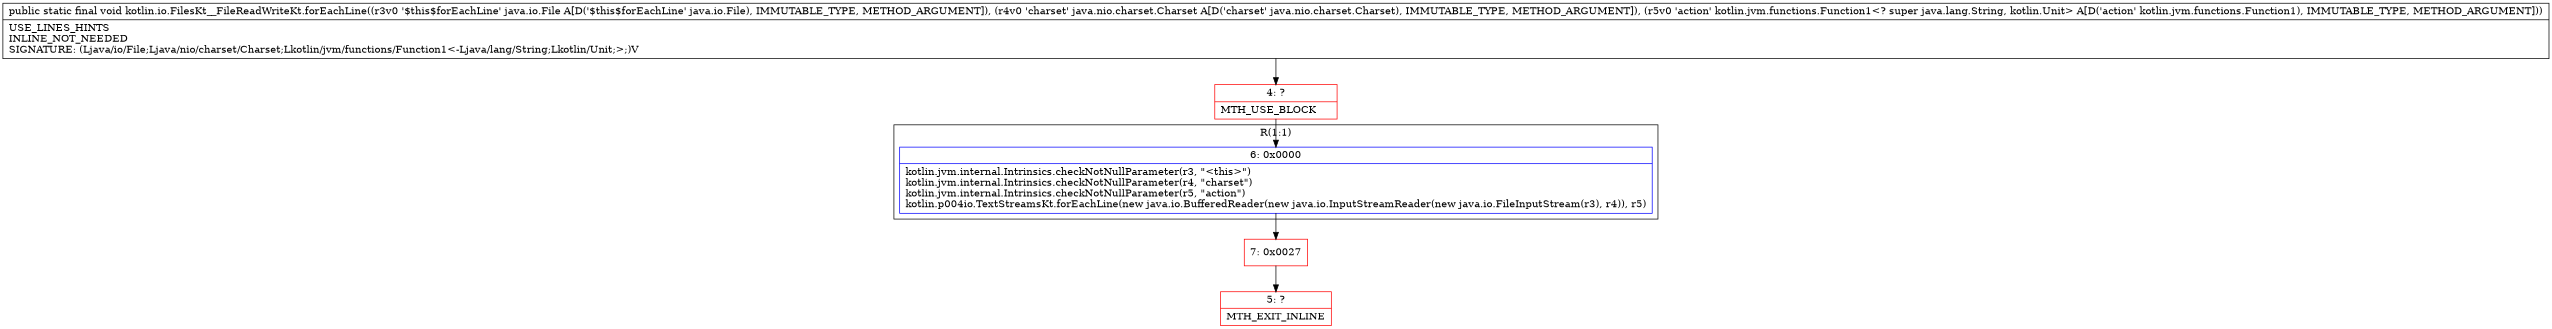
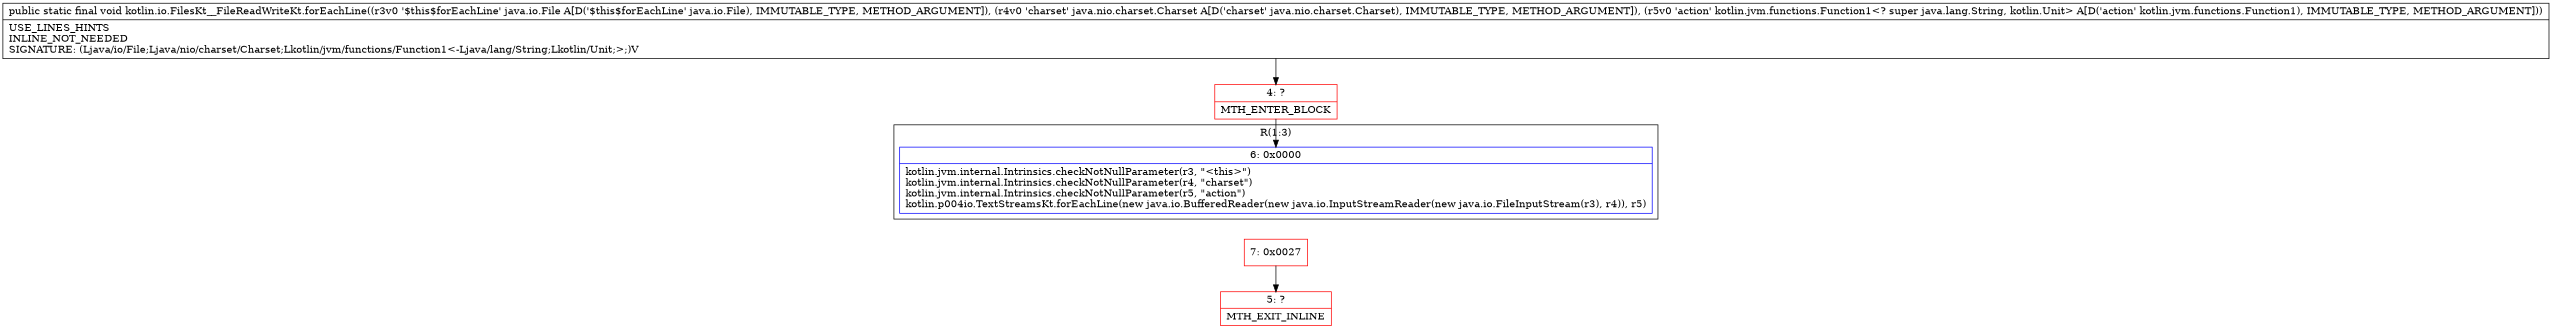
  digraph {
    node [color=red shape=record]
    n1 [color=blue label="{6\:\ 0x0000|kotlin.jvm.internal.Intrinsics.checkNotNullParameter(r3, \"\<this\>\")\lkotlin.jvm.internal.Intrinsics.checkNotNullParameter(r4, \"charset\")\lkotlin.jvm.internal.Intrinsics.checkNotNullParameter(r5, \"action\")\lkotlin.p004io.TextStreamsKt.forEachLine(new java.io.BufferedReader(new java.io.InputStreamReader(new java.io.FileInputStream(r3), r4)), r5)\l}"]
    n2 [label="{7\:\ 0x0027}"]
    n3 [label="{5\:\ ?|MTH_EXIT_INLINE\l}"]
-   n4 [label="{4\:\ ?|MTH_USE_BLOCK\l}"]
+   n4 [label="{4\:\ ?|MTH_ENTER_BLOCK\l}"]
    n5 [label="{public static final void kotlin.io.FilesKt__FileReadWriteKt.forEachLine((r3v0 '$this$forEachLine' java.io.File A[D('$this$forEachLine' java.io.File), IMMUTABLE_TYPE, METHOD_ARGUMENT]), (r4v0 'charset' java.nio.charset.Charset A[D('charset' java.nio.charset.Charset), IMMUTABLE_TYPE, METHOD_ARGUMENT]), (r5v0 'action' kotlin.jvm.functions.Function1\<? super java.lang.String, kotlin.Unit\> A[D('action' kotlin.jvm.functions.Function1), IMMUTABLE_TYPE, METHOD_ARGUMENT]))  | USE_LINES_HINTS\lINLINE_NOT_NEEDED\lSIGNATURE: (Ljava\/io\/File;Ljava\/nio\/charset\/Charset;Lkotlin\/jvm\/functions\/Function1\<\-Ljava\/lang\/String;Lkotlin\/Unit;\>;)V\l}" color=""]
    subgraph cluster_1 {
-     label="R(1:1)"
+     label="R(1:3)"
      n1
    }
-   n1 -> n2
    n2 -> n3
    n4 -> n1
    n5 -> n4
  }
